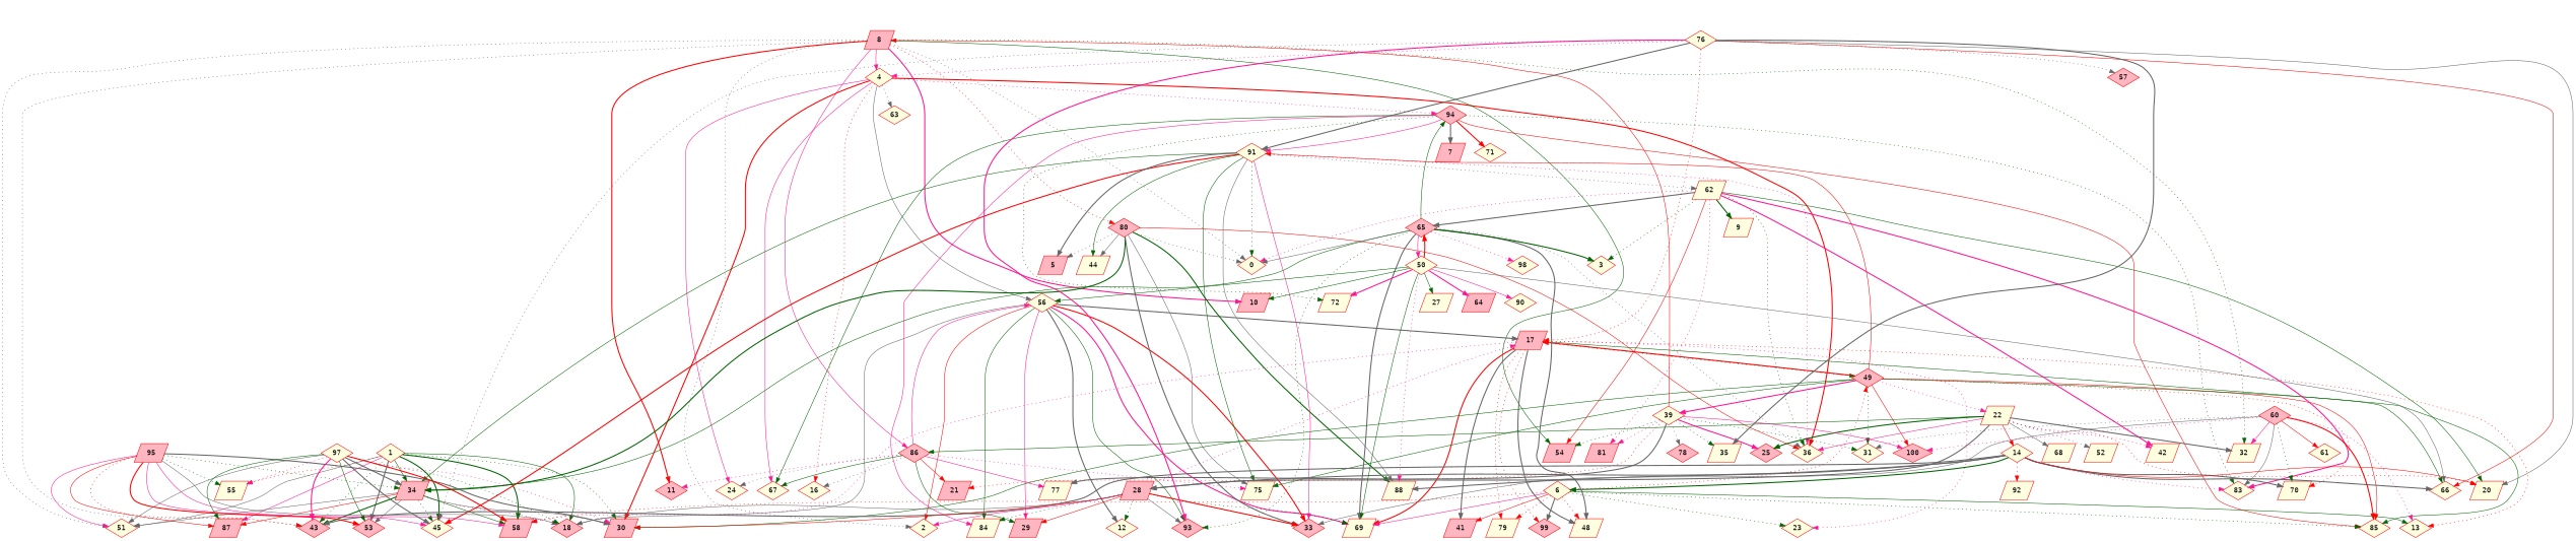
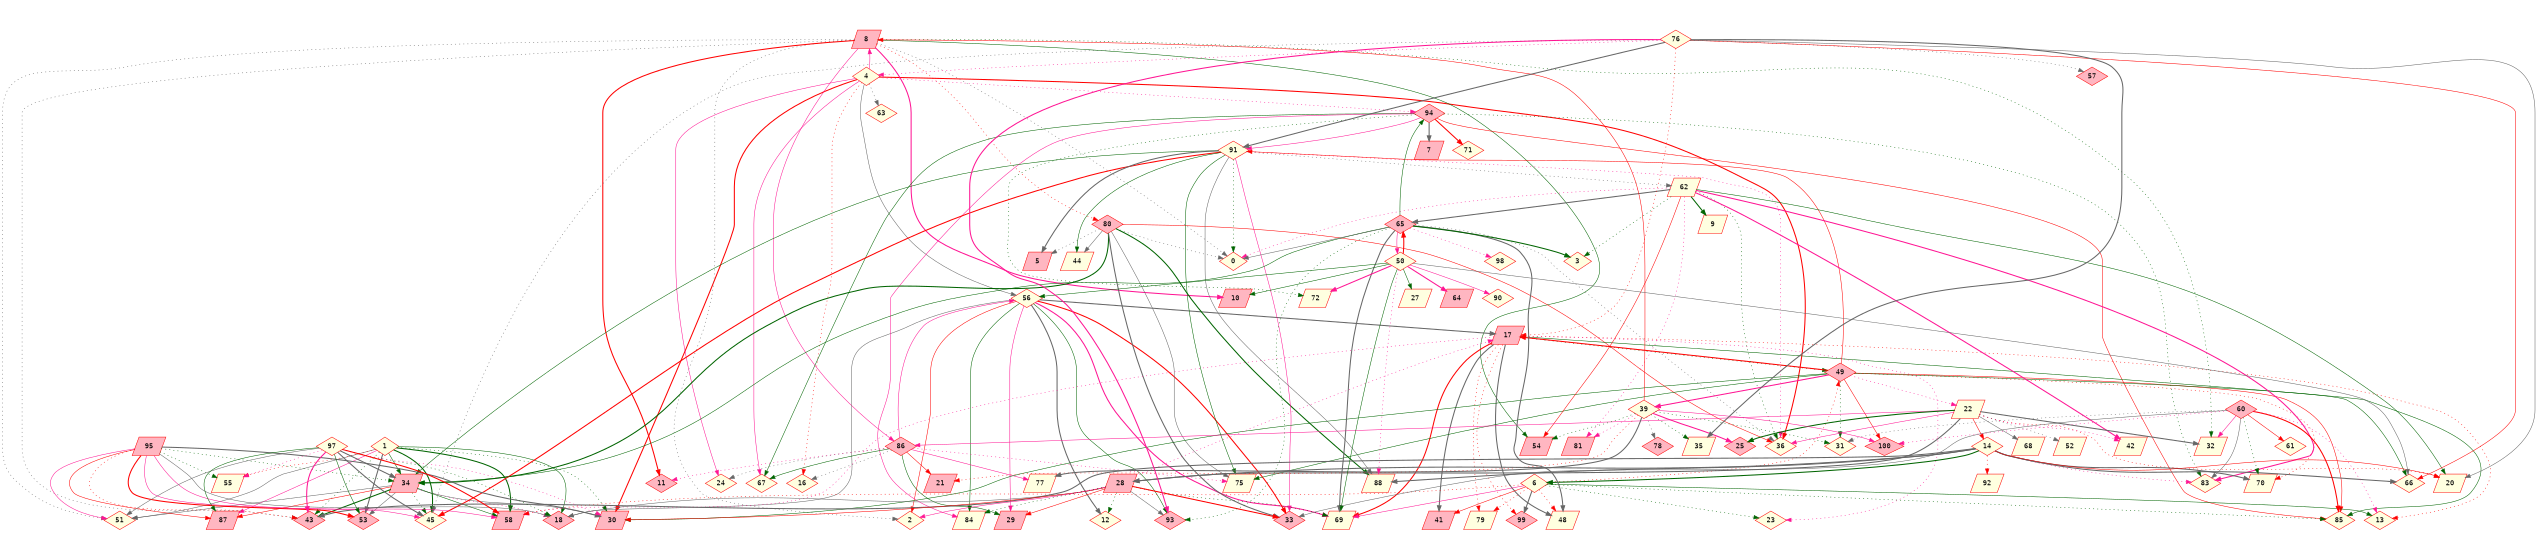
  digraph {
    fontname="DejaVu Sans Mono"
    rankdir=TB
    node [color=Red fillcolor=lightyellow fontname="DejaVu Sans Mono" shape=diamond style=filled]
    edge [color=gray40 fontname="DejaVu Sans Mono" style=solid]
    18 [fillcolor=lightpink]
    1
    30 [fillcolor=lightpink shape=parallelogram]
    34 [fillcolor=lightpink shape=parallelogram]
    43 [fillcolor=lightpink]
    45
    51
    53 [fillcolor=lightpink]
    55 [shape=parallelogram]
    58 [fillcolor=lightpink shape=parallelogram]
    87 [fillcolor=lightpink shape=parallelogram]
    4
    8 [fillcolor=lightpink shape=parallelogram]
    16
    24
    36
    56
    63
    67
    94 [fillcolor=lightpink]
    2
    0
    10 [fillcolor=lightpink shape=parallelogram]
    11 [fillcolor=lightpink]
    32 [shape=parallelogram]
    54 [fillcolor=lightpink shape=parallelogram]
    80 [fillcolor=lightpink]
    86 [fillcolor=lightpink]
    69 [shape=parallelogram]
    17 [fillcolor=lightpink shape=parallelogram]
    12
    29 [fillcolor=lightpink shape=parallelogram]
    33 [fillcolor=lightpink]
    84 [shape=parallelogram]
    93 [fillcolor=lightpink]
    85
    83
    91
    72 [shape=parallelogram]
    7 [fillcolor=lightpink shape=parallelogram]
    71
    75 [shape=parallelogram]
    88 [shape=parallelogram]
    5 [fillcolor=lightpink shape=parallelogram]
    44 [shape=parallelogram]
    21 [fillcolor=lightpink shape=parallelogram]
    77 [shape=parallelogram]
    13
    23
    41 [fillcolor=lightpink shape=parallelogram]
    48 [shape=parallelogram]
    49 [fillcolor=lightpink]
    79 [shape=parallelogram]
    99 [fillcolor=lightpink]
    62 [shape=parallelogram]
    6
    66
    70 [shape=parallelogram]
    22 [shape=parallelogram]
    39
    31
    100 [fillcolor=lightpink]
    14
    20 [shape=parallelogram]
    28 [fillcolor=lightpink shape=parallelogram]
    25 [fillcolor=lightpink]
    42 [shape=parallelogram]
    68 [shape=parallelogram]
    n69 [label=52 shape=parallelogram]
    35 [shape=parallelogram]
    n71 [fillcolor=lightpink label=78]
    81 [fillcolor=lightpink shape=parallelogram]
    92 [shape=parallelogram]
    65 [fillcolor=lightpink]
    3
    9 [shape=parallelogram]
    50
    27 [shape=parallelogram]
    64 [fillcolor=lightpink shape=parallelogram]
    90
    98
    60 [fillcolor=lightpink]
    61
    76
    57 [fillcolor=lightpink]
    95 [fillcolor=lightpink shape=parallelogram]
    97
    1 -> 18 [color=darkgreen]
    1 -> 30 [color=darkgreen style=dotted]
    1 -> 34 [color=darkgreen]
    1 -> 43 [color=darkgreen style=dotted]
    1 -> 45 [color=darkgreen style=bold]
    1 -> 51
    1 -> 53 [style=bold]
    1 -> 55 [color=red style=dotted]
    1 -> 58 [color=darkgreen style=bold]
    1 -> 87 [color=deeppink]
    34 -> 18 [color=deeppink style=dotted]
    34 -> 30
    34 -> 43 [color=darkgreen style=bold]
    34 -> 45 [color=darkgreen style=dotted]
    34 -> 51
    34 -> 53
    34 -> 58 [color=darkgreen]
    34 -> 87 [color=red]
    4 -> 30 [color=red style=bold]
-   8 -> 4 [color=deeppink]
+   4 -> 8 [color=deeppink]
    4 -> 16 [color=red style=dotted]
    4 -> 24 [color=deeppink]
    4 -> 36 [color=red style=bold]
    4 -> 56
    4 -> 63 [style=dotted]
    4 -> 67 [color=deeppink]
    4 -> 94 [color=deeppink style=dotted]
    8 -> 43 [style=dotted]
    8 -> 51 [style=dotted]
    8 -> 2 [style=dotted]
    8 -> 0 [style=dotted]
    8 -> 10 [color=deeppink style=bold]
    8 -> 11 [color=red style=bold]
    8 -> 32 [color=darkgreen style=dotted]
    8 -> 54 [color=darkgreen]
    8 -> 80 [color=red style=dotted]
    8 -> 86 [color=deeppink]
    56 -> 18
    56 -> 2 [color=red]
    56 -> 69 [color=deeppink style=bold]
    56 -> 17 [style=bold]
    56 -> 12 [style=bold]
    56 -> 29 [color=deeppink]
    56 -> 33 [color=red style=bold]
    56 -> 84 [color=darkgreen]
    56 -> 93 [color=darkgreen]
    94 -> 67 [color=darkgreen]
    94 -> 84 [color=deeppink]
    94 -> 85 [color=red]
    94 -> 83 [color=darkgreen style=dotted]
    94 -> 91 [color=deeppink]
    94 -> 72 [color=darkgreen style=dotted]
    94 -> 7 [style=bold]
    94 -> 71 [color=red style=bold]
    80 -> 34 [color=darkgreen style=bold]
    80 -> 36 [color=red]
    80 -> 0 [style=dotted]
    80 -> 33 [style=bold]
    80 -> 75
    80 -> 88 [color=darkgreen style=bold]
    80 -> 5 [style=dotted]
    80 -> 44
    86 -> 16 [style=dotted]
    86 -> 24 [style=dotted]
    86 -> 56 [color=deeppink]
    86 -> 67 [color=darkgreen]
    86 -> 11 [color=deeppink style=dotted]
    86 -> 29 [color=darkgreen]
    86 -> 75 [color=deeppink style=dotted]
    86 -> 21 [color=red]
    86 -> 77 [color=deeppink]
    17 -> 58 [color=deeppink style=dotted]
    17 -> 69 [color=red style=bold]
    17 -> 85 [color=darkgreen]
    17 -> 13 [color=red style=dotted]
    17 -> 23 [color=deeppink style=dotted]
    17 -> 41 [style=bold]
    17 -> 48 [style=bold]
    17 -> 49 [color=darkgreen style=dotted]
    17 -> 79 [color=red style=dotted]
    17 -> 99 [color=red style=dotted]
    91 -> 34 [color=darkgreen]
    91 -> 45 [color=red style=bold]
    91 -> 36 [color=deeppink style=dotted]
    91 -> 0 [color=darkgreen style=dotted]
    91 -> 33 [color=deeppink]
    91 -> 75 [color=darkgreen]
    91 -> 88
    91 -> 5 [style=bold]
    91 -> 44 [color=darkgreen]
    91 -> 62 [style=dotted]
    49 -> 30 [color=darkgreen]
    49 -> 17 [color=red style=bold]
    49 -> 85 [color=red]
    49 -> 91 [color=red]
    49 -> 75 [color=darkgreen]
    49 -> 66 [color=darkgreen]
    49 -> 70 [color=red style=dotted]
    49 -> 22 [color=deeppink style=dotted]
    49 -> 39 [color=deeppink style=bold]
    49 -> 31 [color=darkgreen style=dotted]
    49 -> 100 [color=red]
    62 -> 36 [color=darkgreen style=dotted]
    62 -> 0 [color=deeppink style=dotted]
    62 -> 54 [color=red]
    62 -> 83 [color=deeppink style=bold]
    62 -> 20 [color=darkgreen]
    62 -> 42 [color=deeppink style=bold]
    62 -> 81 [color=deeppink style=dotted]
    62 -> 65 [style=bold]
    62 -> 3 [color=darkgreen style=dotted]
    62 -> 9 [color=darkgreen style=bold]
    6 -> 58 [color=red style=dotted]
    6 -> 69 [color=deeppink]
    6 -> 85 [color=darkgreen style=dotted]
    6 -> 13 [color=darkgreen]
    6 -> 23 [color=darkgreen style=dotted]
    6 -> 41 [color=red]
    6 -> 48 [color=red style=dotted]
    6 -> 49 [color=red style=dotted]
    6 -> 79 [color=red style=dotted]
    6 -> 99 [style=bold]
    22 -> 36 [color=deeppink]
    22 -> 32 [style=bold]
-   22 -> 86 [color=darkgreen]
+   22 -> 86 [color=deeppink]
    22 -> 14 [color=red]
    22 -> 20 [color=red style=dotted]
    22 -> 28 [style=bold]
    22 -> 25 [color=darkgreen style=bold]
    22 -> 42 [color=deeppink style=dotted]
    22 -> 68
    22 -> n69 [style=dotted]
    39 -> 8 [color=red]
    39 -> 54 [color=darkgreen style=dotted]
    39 -> 21 [color=red style=dotted]
    39 -> 77 [style=bold]
    39 -> 31 [color=darkgreen style=dotted]
    39 -> 100 [color=deeppink]
    39 -> 25 [color=deeppink style=bold]
    39 -> 35 [color=darkgreen style=dotted]
    39 -> n71 [style=dotted]
    39 -> 81 [color=deeppink style=dotted]
    14 -> 43 [style=bold]
    14 -> 83 [color=deeppink style=dotted]
    14 -> 88 [style=bold]
    14 -> 6 [color=darkgreen style=bold]
    14 -> 66 [style=bold]
    14 -> 70 [style=bold]
    14 -> 20 [color=red]
    14 -> 28 [style=bold]
    14 -> 92 [color=red style=dotted]
    28 -> 18
    28 -> 30 [color=red]
    28 -> 2 [color=deeppink]
    28 -> 69 [color=darkgreen style=dotted]
    28 -> 17 [color=deeppink style=dotted]
    28 -> 12 [color=darkgreen style=dotted]
    28 -> 29 [color=red]
    28 -> 33 [color=red style=bold]
    28 -> 84 [color=darkgreen style=dotted]
    28 -> 93
    65 -> 34 [color=darkgreen]
    65 -> 36 [style=dotted]
    65 -> 94 [color=darkgreen]
    65 -> 0
    65 -> 69 [style=bold]
    65 -> 93 [color=darkgreen style=dotted]
    65 -> 48 [style=bold]
    65 -> 3 [color=darkgreen style=bold]
    65 -> 50 [color=deeppink]
    65 -> 98 [color=deeppink style=dotted]
    50 -> 56 [color=darkgreen]
    50 -> 10 [color=darkgreen]
    50 -> 69 [color=darkgreen]
    50 -> 72 [color=deeppink style=bold]
    50 -> 88 [color=deeppink style=dotted]
    50 -> 66
    50 -> 65 [color=red style=bold]
    50 -> 27 [color=darkgreen]
    50 -> 64 [color=deeppink style=bold]
    50 -> 90 [color=deeppink]
    60 -> 32 [color=deeppink]
    60 -> 33
    60 -> 85 [color=red style=bold]
    60 -> 83
    60 -> 13 [color=deeppink style=dotted]
    60 -> 70 [color=darkgreen style=dotted]
    60 -> 31 [style=dotted]
    60 -> 100 [color=deeppink style=dotted]
    60 -> 61 [color=red]
    76 -> 45 [style=dotted]
    76 -> 4 [color=deeppink style=dotted]
    76 -> 17 [color=red style=dotted]
    76 -> 93 [color=deeppink style=bold]
    76 -> 91 [style=bold]
    76 -> 66 [color=red]
    76 -> 20
    76 -> 35 [style=bold]
    76 -> 57 [style=dotted]
    95 -> 18
    95 -> 30 [style=bold]
    95 -> 34 [color=darkgreen style=dotted]
    95 -> 43 [color=red style=dotted]
    95 -> 45 [color=deeppink]
    95 -> 51 [color=deeppink]
    95 -> 53 [color=red style=bold]
    95 -> 55 [color=darkgreen style=dotted]
    95 -> 58 [color=deeppink]
    95 -> 87 [color=red]
    97 -> 18 [color=darkgreen style=dotted]
    97 -> 30 [color=deeppink style=dotted]
    97 -> 34 [style=bold]
    97 -> 43 [color=deeppink style=bold]
    97 -> 45 [style=bold]
    97 -> 51
    97 -> 53 [color=darkgreen]
    97 -> 55 [color=deeppink style=dotted]
    97 -> 58 [color=red style=bold]
    97 -> 87 [color=darkgreen]
  }
